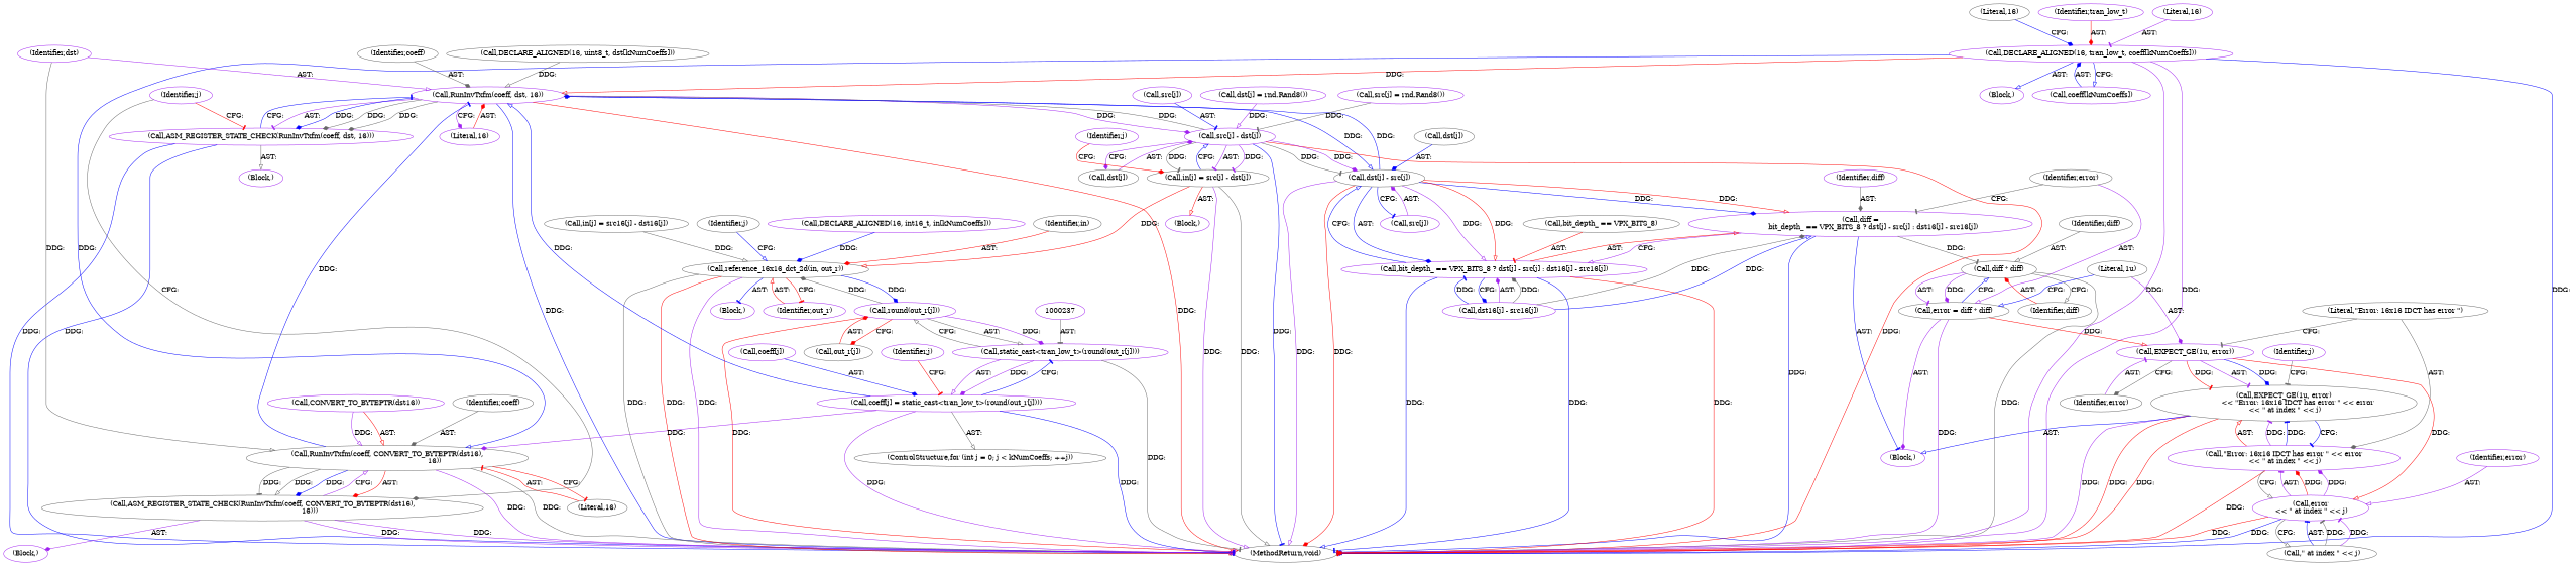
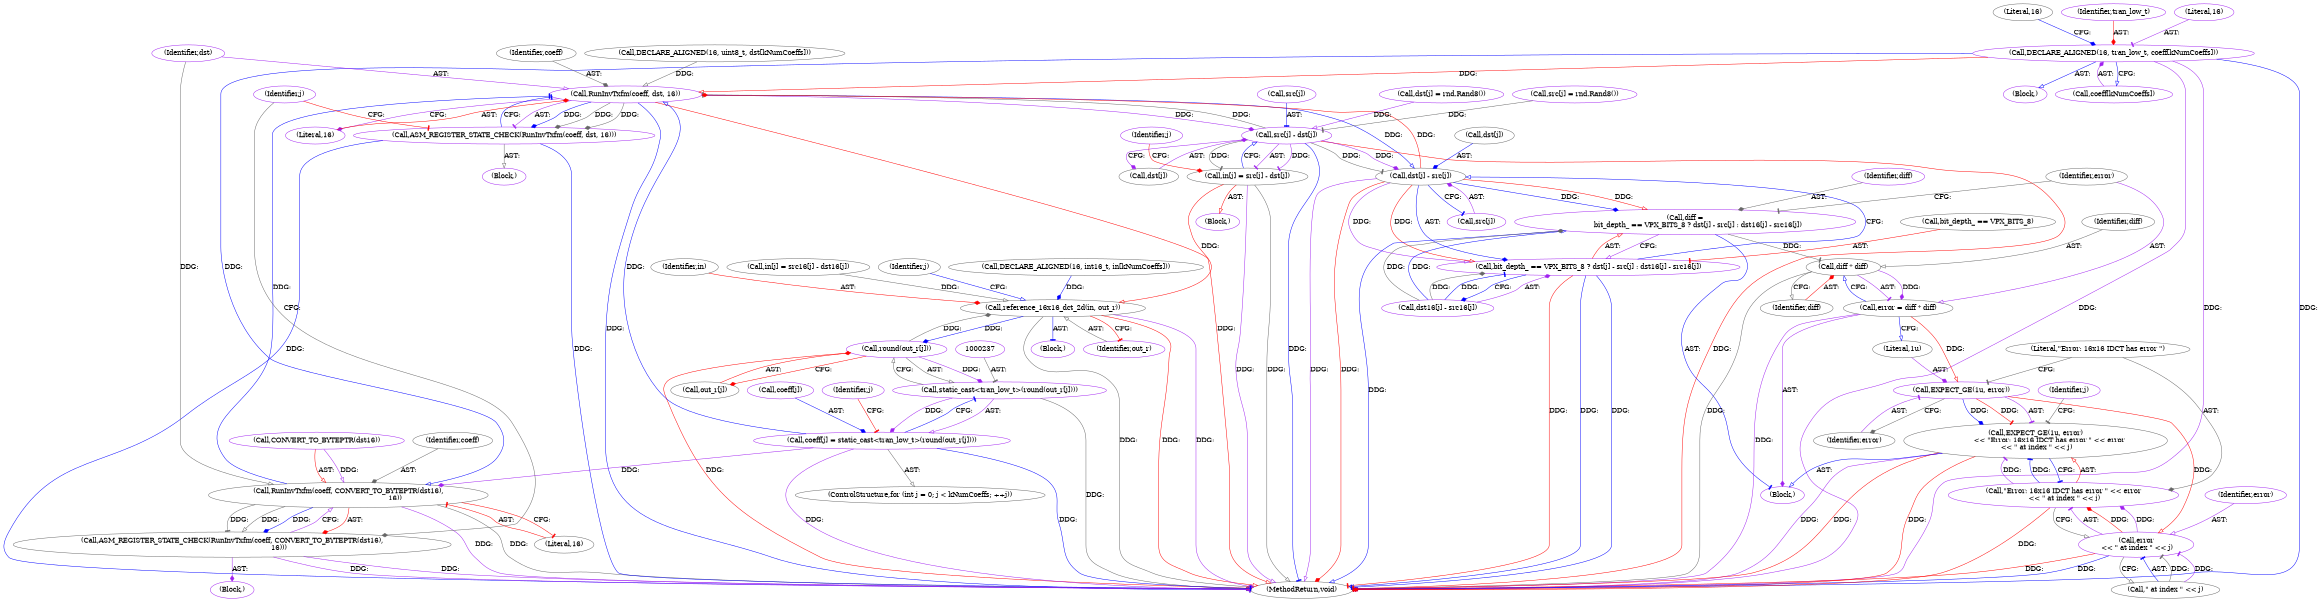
  digraph {
    node [color=purple]
    edge [arrowhead=onormal color=blue]
    n1 [label="(Call,DECLARE_ALIGNED(16, tran_low_t, coeff[kNumCoeffs]))"]
    n2 [label="(Call,RunInvTxfm(coeff, dst, 16))"]
    n3 [color=gray40 label="(Call,RunInvTxfm(coeff, CONVERT_TO_BYTEPTR(dst16),\n                                            16))"]
    n4 [label="(Block,)"]
    n5 [color=gray40 label="(MethodReturn,void)"]
    n6 [label="(Call,coeff[kNumCoeffs])"]
    n7 [label="(Call,src[j] - dst[j])"]
    n8 [color=gray40 label="(Call,dst[j] - src[j])"]
    n9 [label="(Call,ASM_REGISTER_STATE_CHECK(RunInvTxfm(coeff, dst, 16)))"]
    n10 [label="(Literal,16)"]
    n11 [color=gray40 label="(Call,ASM_REGISTER_STATE_CHECK(RunInvTxfm(coeff, CONVERT_TO_BYTEPTR(dst16),\n                                            16)))"]
    n12 [color=gray40 label="(Literal,16)"]
    n13 [color=gray40 label="(Call,in[j] = src[j] - dst[j])"]
    n14 [color=gray40 label="(Call,dst[j])"]
    n15 [label="(Call,diff =\n            bit_depth_ == VPX_BITS_8 ? dst[j] - src[j] : dst16[j] - src16[j])"]
    n16 [label="(Call,bit_depth_ == VPX_BITS_8 ? dst[j] - src[j] : dst16[j] - src16[j])"]
    n17 [label="(Call,src[j])"]
    n18 [label="(Block,)"]
    n19 [color=gray40 label="(Call,reference_16x16_dct_2d(in, out_r))"]
    n20 [label="(Block,)"]
    n21 [label="(Call,round(out_r[j]))"]
    n22 [label="(Block,)"]
    n23 [label="(Identifier,out_r)"]
    n24 [label="(Call,static_cast<tran_low_t>(round(out_r[j])))"]
    n25 [color=gray40 label="(Call,out_r[j])"]
    n26 [label="(Call,coeff[j] = static_cast<tran_low_t>(round(out_r[j])))"]
    n27 [color=gray40 label="(ControlStructure,for (int j = 0; j < kNumCoeffs; ++j))"]
    n28 [label="(Block,)"]
    n29 [color=gray40 label="(Call,diff * diff)"]
    n30 [label="(Block,)"]
    n31 [label="(Call,dst16[j] - src16[j])"]
    n32 [color=gray40 label="(Call,error = diff * diff)"]
    n33 [color=gray40 label="(Identifier,diff)"]
    n34 [label="(Call,EXPECT_GE(1u, error))"]
    n35 [color=gray40 label="(Call,EXPECT_GE(1u, error)\n             << \"Error: 16x16 IDCT has error \" << error\n << \" at index \" << j)"]
    n36 [label="(Call,error\n << \" at index \" << j)"]
    n37 [color=gray40 label="(Identifier,error)"]
    n38 [label="(Call,\"Error: 16x16 IDCT has error \" << error\n << \" at index \" << j)"]
    n39 [color=gray40 label="(Call,\" at index \" << j)"]
    n40 [color=gray40 label="(Identifier,in)"]
    n41 [label="(Identifier,j)"]
    n42 [color=gray40 label="(Call,in[j] = src16[j] - dst16[j])"]
    n43 [label="(Call,dst[j] = rnd.Rand8())"]
    n44 [color=gray40 label="(Call,DECLARE_ALIGNED(16, uint8_t, dst[kNumCoeffs]))"]
    n45 [color=gray40 label="(Identifier,coeff)"]
    n46 [color=gray40 label="(Identifier,coeff)"]
    n47 [color=gray40 label="(Call,bit_depth_ == VPX_BITS_8)"]
    n48 [color=gray40 label="(Identifier,error)"]
    n49 [color=gray40 label="(Identifier,diff)"]
    n50 [color=gray40 label="(Literal,16)"]
    n51 [label="(Call,src[j] = rnd.Rand8())"]
    n52 [label="(Call,coeff[j])"]
    n53 [color=gray40 label="(Identifier,j)"]
    n54 [label="(Call,CONVERT_TO_BYTEPTR(dst16))"]
    n55 [label="(Call,src[j])"]
    n56 [label="(Identifier,error)"]
    n57 [label="(Identifier,dst)"]
-   n58 [label="(Call,DECLARE_ALIGNED(16, int16_t, in[kNumCoeffs]))"]
+   n58 [color=gray40 label="(Call,DECLARE_ALIGNED(16, int16_t, in[kNumCoeffs]))"]
    n59 [label="(Identifier,j)"]
    n60 [label="(Identifier,tran_low_t)"]
    n61 [label="(Identifier,j)"]
    n62 [label="(Literal,16)"]
    n63 [color=gray40 label="(Literal,\"Error: 16x16 IDCT has error \")"]
    n64 [label="(Identifier,diff)"]
    n65 [label="(Identifier,j)"]
    n66 [color=gray40 label="(Call,dst[j])"]
    n67 [color=gray40 label="(Literal,1u)"]
    1000237
    n1 -> n2 [color=red label="DDG: "]
    n1 -> n3 [label="DDG: "]
    n1 -> n4 [label="AST: "]
    n1 -> n5 [arrowhead=diamond color=purple label="DDG: "]
    n1 -> n5 [arrowhead=tee color=purple label="DDG: "]
    n1 -> n5 [arrowhead=diamond label="DDG: "]
    n1 -> n6 [label="CFG: "]
    n2 -> n5 [color=red label="DDG: "]
    n2 -> n5 [arrowhead=tee label="DDG: "]
    n2 -> n7 [arrowhead=diamond color=purple label="DDG: "]
    n2 -> n8 [label="DDG: "]
    n2 -> n9 [arrowhead=tee color=purple label="AST: "]
    n2 -> n9 [arrowhead=diamond label="DDG: "]
    n2 -> n9 [arrowhead=diamond color=gray40 label="DDG: "]
    n2 -> n9 [arrowhead=diamond color=gray40 label="DDG: "]
    n2 -> n10 [arrowhead=diamond color=purple label="CFG: "]
    n3 -> n2 [arrowhead=tee label="DDG: "]
    n3 -> n5 [color=purple label="DDG: "]
    n3 -> n5 [color=gray40 label="DDG: "]
    n3 -> n11 [arrowhead=diamond color=red label="AST: "]
    n3 -> n11 [arrowhead=tee color=gray40 label="DDG: "]
    n3 -> n11 [color=gray40 label="DDG: "]
    n3 -> n11 [arrowhead=diamond label="DDG: "]
    n3 -> n12 [arrowhead=tee color=red label="CFG: "]
-   n6 -> n1 [arrowhead=diamond label="AST: "]
+   n6 -> n1 [arrowhead=diamond color=purple label="AST: "]
    n7 -> n2 [arrowhead=tee color=gray40 label="DDG: "]
    n7 -> n5 [arrowhead=tee label="DDG: "]
    n7 -> n5 [arrowhead=tee color=red label="DDG: "]
    n7 -> n8 [arrowhead=diamond color=purple label="DDG: "]
    n7 -> n8 [arrowhead=tee color=gray40 label="DDG: "]
    n7 -> n13 [arrowhead=tee color=purple label="AST: "]
    n7 -> n13 [arrowhead=tee color=purple label="DDG: "]
    n7 -> n13 [arrowhead=tee color=gray40 label="DDG: "]
    n7 -> n14 [arrowhead=diamond color=purple label="CFG: "]
-   n8 -> n2 [arrowhead=diamond label="DDG: "]
+   n8 -> n2 [arrowhead=diamond color=red label="DDG: "]
    n8 -> n5 [color=purple label="DDG: "]
    n8 -> n5 [arrowhead=diamond color=red label="DDG: "]
    n8 -> n15 [arrowhead=diamond label="DDG: "]
    n8 -> n15 [color=red label="DDG: "]
    n8 -> n16 [arrowhead=diamond label="AST: "]
    n8 -> n16 [color=purple label="DDG: "]
    n8 -> n16 [color=red label="DDG: "]
    n8 -> n17 [arrowhead=tee label="CFG: "]
    n9 -> n2 [arrowhead=tee label="CFG: "]
    n9 -> n5 [arrowhead=tee label="DDG: "]
    n9 -> n5 [arrowhead=diamond label="DDG: "]
    n9 -> n18 [color=gray40 label="AST: "]
    n10 -> n2 [arrowhead=diamond color=red label="AST: "]
    n11 -> n3 [color=purple label="CFG: "]
    n11 -> n5 [arrowhead=tee color=purple label="DDG: "]
    n11 -> n5 [arrowhead=diamond color=purple label="DDG: "]
    n11 -> n28 [arrowhead=diamond color=purple label="AST: "]
    n12 -> n3 [arrowhead=tee color=red label="AST: "]
    n13 -> n5 [color=purple label="DDG: "]
    n13 -> n5 [color=gray40 label="DDG: "]
    n13 -> n7 [label="CFG: "]
    n13 -> n19 [color=red label="DDG: "]
    n13 -> n20 [color=red label="AST: "]
    n14 -> n7 [arrowhead=diamond color=purple label="AST: "]
    n15 -> n5 [label="DDG: "]
    n15 -> n16 [color=purple label="CFG: "]
    n15 -> n29 [arrowhead=tee color=gray40 label="DDG: "]
    n15 -> n30 [arrowhead=tee label="AST: "]
    n16 -> n5 [arrowhead=tee color=red label="DDG: "]
    n16 -> n5 [label="DDG: "]
    n16 -> n5 [arrowhead=tee label="DDG: "]
    n16 -> n8 [label="CFG: "]
    n16 -> n15 [color=red label="AST: "]
    n16 -> n31 [arrowhead=diamond label="CFG: "]
    n17 -> n8 [arrowhead=diamond color=purple label="AST: "]
    n19 -> n5 [arrowhead=diamond color=gray40 label="DDG: "]
    n19 -> n5 [color=red label="DDG: "]
    n19 -> n5 [arrowhead=diamond color=purple label="DDG: "]
    n19 -> n21 [arrowhead=diamond label="DDG: "]
    n19 -> n22 [arrowhead=tee label="AST: "]
    n19 -> n23 [arrowhead=tee color=red label="CFG: "]
    n21 -> n5 [color=red label="DDG: "]
    n21 -> n19 [arrowhead=diamond color=gray40 label="DDG: "]
    n21 -> n24 [color=gray40 label="AST: "]
    n21 -> n24 [arrowhead=diamond color=purple label="DDG: "]
    n21 -> n25 [arrowhead=diamond color=red label="CFG: "]
-   n23 -> n19 [color=red label="AST: "]
+   n23 -> n19 [color=gray40 label="AST: "]
    n24 -> n5 [arrowhead=tee color=gray40 label="DDG: "]
    n24 -> n21 [color=gray40 label="CFG: "]
    n24 -> n26 [color=purple label="AST: "]
    n24 -> n26 [arrowhead=diamond color=purple label="DDG: "]
    n25 -> n21 [arrowhead=diamond color=red label="AST: "]
    n26 -> n2 [label="DDG: "]
    n26 -> n3 [arrowhead=diamond color=purple label="DDG: "]
    n26 -> n5 [arrowhead=tee color=purple label="DDG: "]
    n26 -> n5 [arrowhead=tee label="DDG: "]
    n26 -> n24 [arrowhead=tee label="CFG: "]
    n26 -> n27 [color=gray40 label="AST: "]
    n29 -> n5 [arrowhead=tee color=gray40 label="DDG: "]
    n29 -> n32 [arrowhead=tee color=purple label="AST: "]
    n29 -> n32 [arrowhead=diamond color=purple label="DDG: "]
    n29 -> n33 [color=gray40 label="CFG: "]
    n31 -> n15 [label="DDG: "]
    n31 -> n15 [arrowhead=diamond color=gray40 label="DDG: "]
    n31 -> n16 [arrowhead=diamond color=purple label="AST: "]
    n31 -> n16 [arrowhead=diamond color=gray40 label="DDG: "]
    n31 -> n16 [arrowhead=tee label="DDG: "]
    n32 -> n5 [color=purple label="DDG: "]
    n32 -> n29 [label="CFG: "]
    n32 -> n30 [arrowhead=diamond color=purple label="AST: "]
    n32 -> n34 [color=red label="DDG: "]
    n33 -> n29 [arrowhead=diamond color=red label="AST: "]
    n34 -> n35 [arrowhead=tee color=purple label="AST: "]
    n34 -> n35 [arrowhead=diamond label="DDG: "]
    n34 -> n35 [arrowhead=tee color=red label="DDG: "]
    n34 -> n36 [color=red label="DDG: "]
    n34 -> n37 [arrowhead=diamond color=gray40 label="CFG: "]
    n35 -> n5 [color=purple label="DDG: "]
    n35 -> n5 [arrowhead=tee color=red label="DDG: "]
    n35 -> n5 [color=red label="DDG: "]
    n35 -> n30 [label="AST: "]
    n35 -> n38 [arrowhead=tee label="CFG: "]
    n36 -> n5 [arrowhead=tee color=red label="DDG: "]
    n36 -> n5 [label="DDG: "]
    n36 -> n38 [arrowhead=tee color=purple label="AST: "]
    n36 -> n38 [arrowhead=diamond color=red label="DDG: "]
    n36 -> n38 [arrowhead=diamond color=purple label="DDG: "]
    n36 -> n39 [color=gray40 label="CFG: "]
    n37 -> n34 [arrowhead=tee color=purple label="AST: "]
    n38 -> n5 [arrowhead=diamond color=red label="DDG: "]
    n38 -> n35 [color=red label="AST: "]
    n38 -> n35 [arrowhead=tee color=purple label="DDG: "]
    n38 -> n35 [arrowhead=tee label="DDG: "]
    n38 -> n36 [color=gray40 label="CFG: "]
    n39 -> n36 [arrowhead=tee label="AST: "]
    n39 -> n36 [arrowhead=tee color=gray40 label="DDG: "]
    n39 -> n36 [arrowhead=tee color=purple label="DDG: "]
    n40 -> n19 [arrowhead=diamond color=red label="AST: "]
    n41 -> n35 [arrowhead=tee color=gray40 label="CFG: "]
    n42 -> n19 [color=gray40 label="DDG: "]
    n43 -> n7 [color=purple label="DDG: "]
    n44 -> n2 [color=gray40 label="DDG: "]
    n45 -> n2 [arrowhead=diamond color=gray40 label="AST: "]
    n46 -> n3 [arrowhead=diamond color=gray40 label="AST: "]
    n47 -> n16 [arrowhead=tee color=red label="AST: "]
    n48 -> n15 [arrowhead=tee color=gray40 label="CFG: "]
    n48 -> n32 [color=purple label="AST: "]
    n49 -> n29 [color=gray40 label="AST: "]
    n50 -> n1 [arrowhead=diamond label="CFG: "]
    n51 -> n7 [arrowhead=tee color=gray40 label="DDG: "]
    n52 -> n26 [arrowhead=diamond label="AST: "]
    n53 -> n19 [label="CFG: "]
    n54 -> n3 [color=red label="AST: "]
    n54 -> n3 [color=purple label="DDG: "]
    n55 -> n7 [arrowhead=tee label="AST: "]
    n56 -> n36 [color=purple label="AST: "]
    n57 -> n2 [color=purple label="AST: "]
    n57 -> n3 [color=gray40 label="DDG: "]
    n58 -> n19 [arrowhead=diamond label="DDG: "]
    n59 -> n13 [arrowhead=diamond color=red label="CFG: "]
    n60 -> n1 [arrowhead=diamond color=red label="AST: "]
    n61 -> n26 [arrowhead=tee color=red label="CFG: "]
    n62 -> n1 [arrowhead=tee color=purple label="AST: "]
    n63 -> n34 [arrowhead=tee color=gray40 label="CFG: "]
    n63 -> n38 [arrowhead=diamond color=gray40 label="AST: "]
    n64 -> n15 [arrowhead=diamond color=gray40 label="AST: "]
    n65 -> n9 [arrowhead=tee color=red label="CFG: "]
    n65 -> n11 [arrowhead=diamond color=gray40 label="CFG: "]
    n66 -> n8 [arrowhead=diamond label="AST: "]
-   n67 -> n32 [label="CFG: "]
+   n32 -> n67 [label="CFG: "]
    n67 -> n34 [arrowhead=diamond color=purple label="AST: "]
    1000237 -> n24 [arrowhead=tee color=gray40 label="AST: "]
  }
